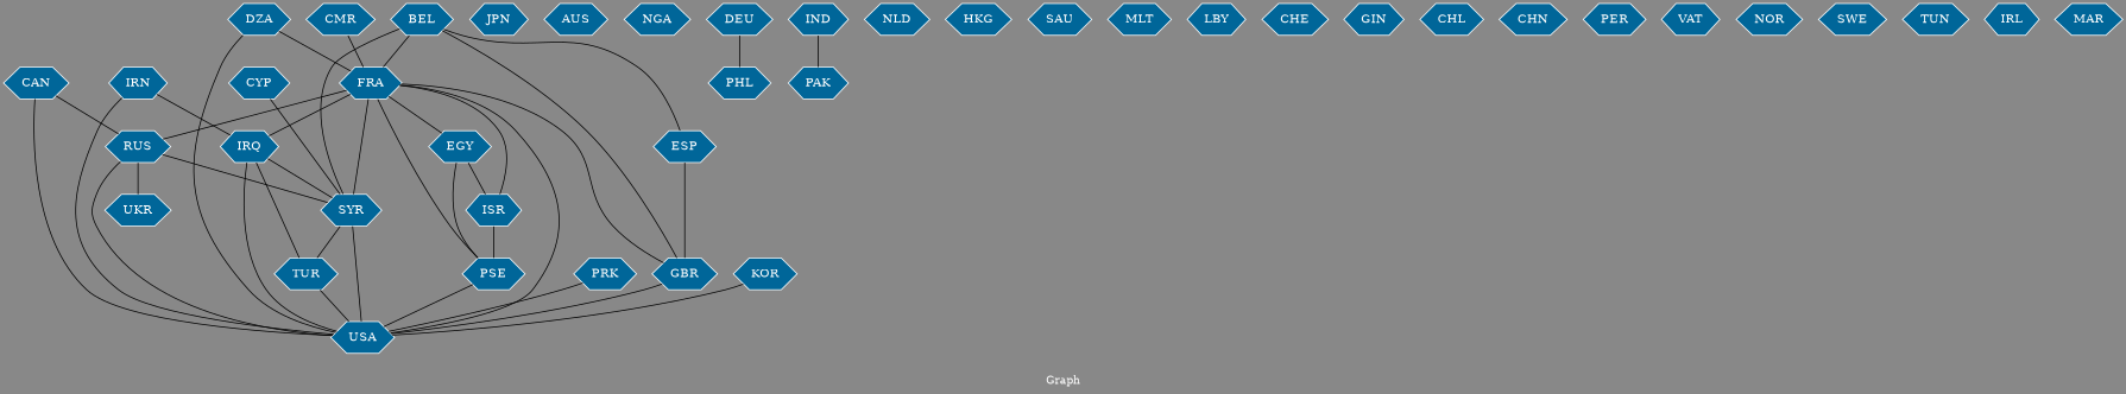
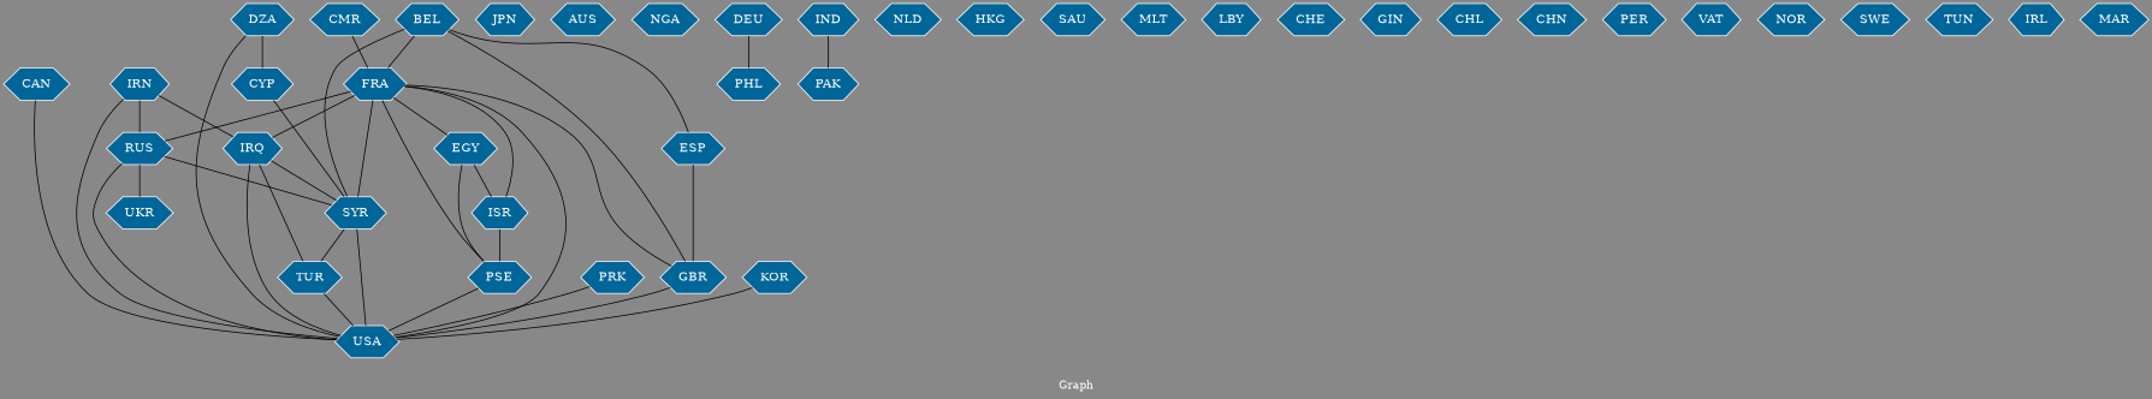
  graph {
    bgcolor="#888888"
    fontcolor=white
    fontname="DejaVu Serif"
    fontsize=12
    label="Graph"
    node [color=white fillcolor="#006699" fontcolor=white fontname="DejaVu Serif" shape=hexagon style=filled]
    edge [arrowhead=open color=black fontcolor=white fontname="DejaVu Serif" fontsize=12 weight=1]
    n1 [label=USA]
    n2 [label=JPN]
    n3 [label=IRQ]
    n4 [label=SYR]
    n5 [label=TUR]
    n6 [label=FRA]
    n7 [label=RUS]
    n8 [label=ISR]
    n9 [label=PSE]
    n10 [label=GBR]
    n11 [label=EGY]
    n12 [label=UKR]
    n13 [label=IRN]
    n14 [label=AUS]
    n15 [label=NGA]
    n16 [label=BEL]
    n17 [label=ESP]
    n18 [label=DZA]
    n19 [label=PRK]
    n20 [label=DEU]
    n21 [label=PHL]
    n22 [label=CMR]
    n23 [label=IND]
    n24 [label=PAK]
    n25 [label=NLD]
    n26 [label=HKG]
    n27 [label=SAU]
    n28 [label=MLT]
    n29 [label=LBY]
    n30 [label=CHE]
    n31 [label=GIN]
    n32 [label=CHL]
    n33 [label=CHN]
    n34 [label=PER]
    n35 [label=VAT]
    n36 [label=CAN]
    n37 [label=NOR]
    n38 [label=SWE]
    n39 [label=TUN]
    n40 [label=CYP]
    n41 [label=KOR]
    n42 [label=IRL]
    n43 [label=MAR]
    n3 -- n1 [weight=6]
    n3 -- n4 [weight=4]
    n3 -- n5
    n4 -- n1 [weight=11]
    n4 -- n5 [weight=3]
    n5 -- n1
    n6 -- n1 [weight=6]
    n6 -- n3 [weight=18]
    n6 -- n4 [weight=6]
    n6 -- n7 [weight=3]
    n6 -- n8
    n6 -- n9
    n6 -- n10
    n6 -- n11
    n7 -- n1 [weight=2]
    n7 -- n4
    n7 -- n12 [weight=17]
    n8 -- n9 [weight=8]
    n9 -- n1
    n10 -- n1 [weight=4]
    n11 -- n8 [weight=2]
    n11 -- n9 [weight=2]
    n13 -- n1 [weight=2]
    n13 -- n3 [weight=2]
    n16 -- n4 [weight=3]
    n16 -- n6 [weight=2]
    n16 -- n10
    n16 -- n17
    n17 -- n10
    n18 -- n1
-   n18 -- n6 [weight=14]
+   n18 -- n40 [weight=14]
    n19 -- n1
    n20 -- n21
    n22 -- n6
    n23 -- n24
    n36 -- n1
-   n36 -- n7
+   n13 -- n7
    n40 -- n4
    n41 -- n1
  }
